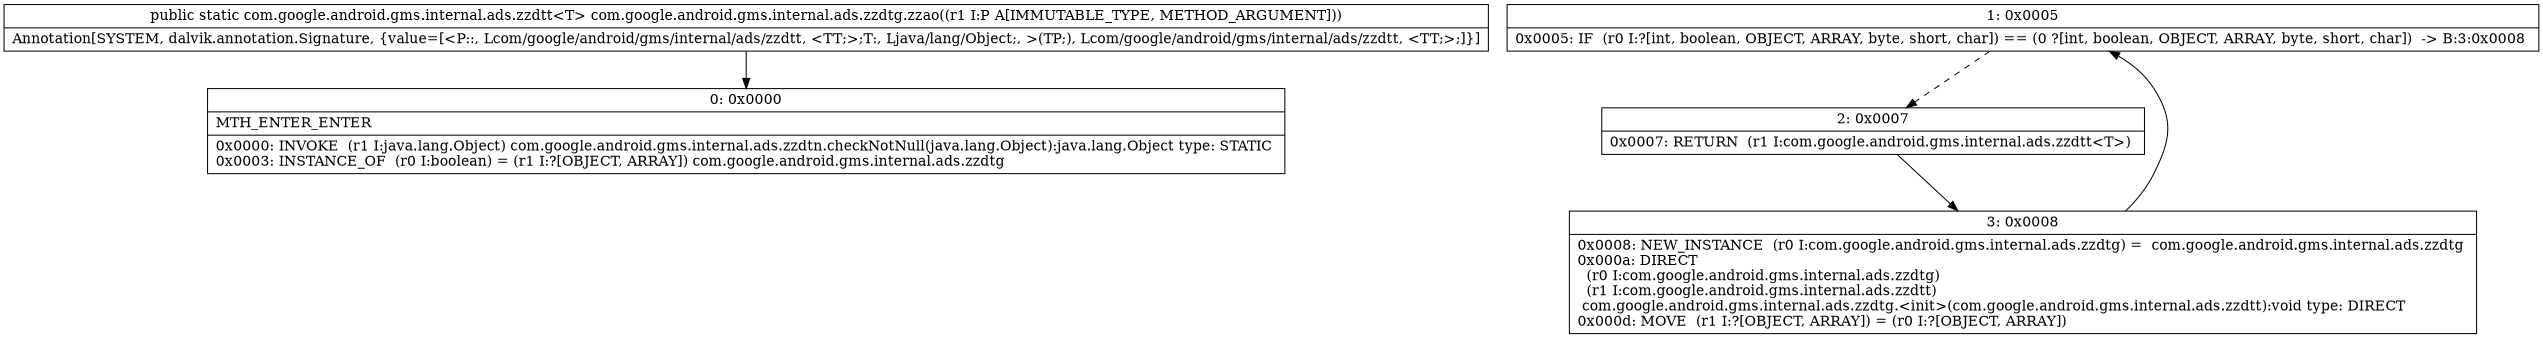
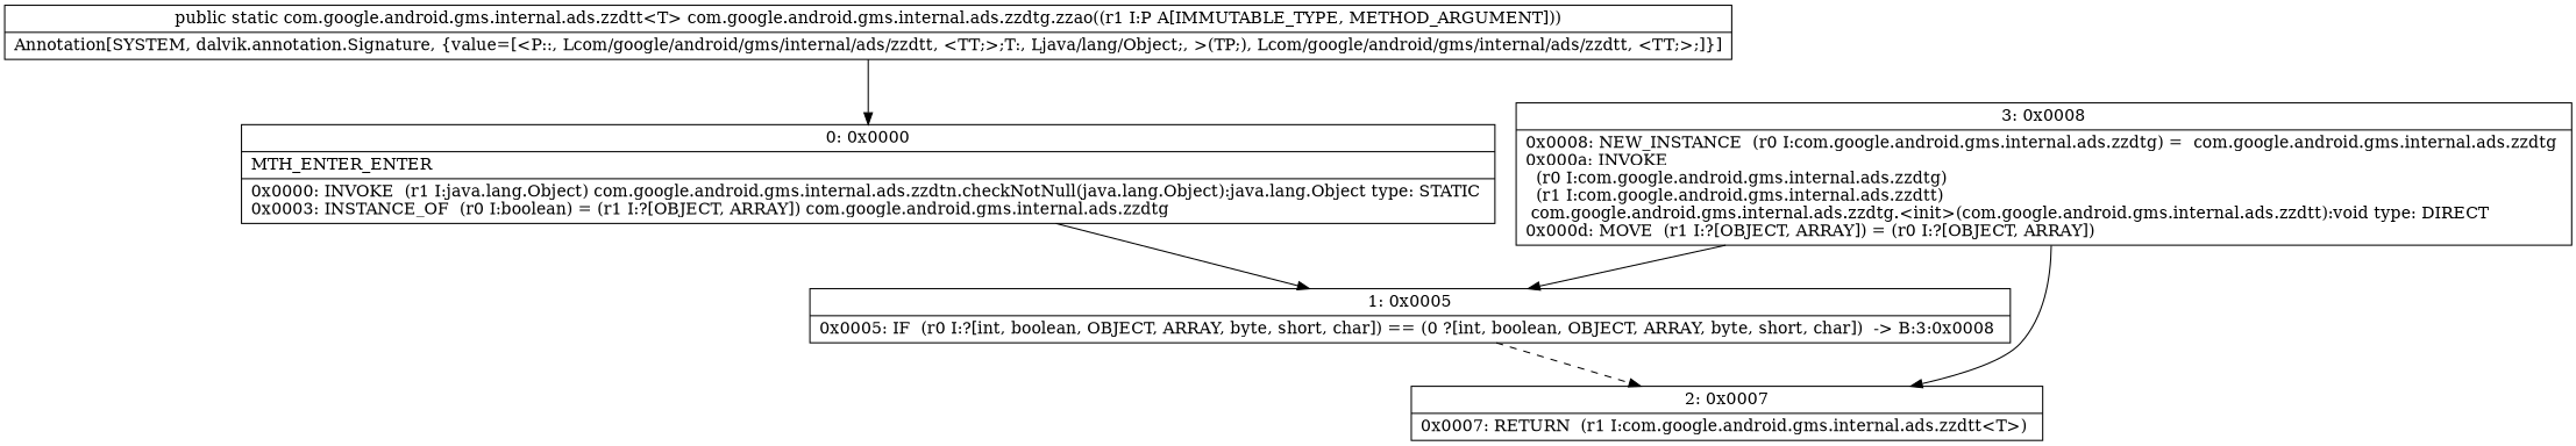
  digraph {
    node [shape=record]
    n1 [label="{0\:\ 0x0000|MTH_ENTER_ENTER\l|0x0000: INVOKE  (r1 I:java.lang.Object) com.google.android.gms.internal.ads.zzdtn.checkNotNull(java.lang.Object):java.lang.Object type: STATIC \l0x0003: INSTANCE_OF  (r0 I:boolean) = (r1 I:?[OBJECT, ARRAY]) com.google.android.gms.internal.ads.zzdtg \l}"]
    n2 [label="{1\:\ 0x0005|0x0005: IF  (r0 I:?[int, boolean, OBJECT, ARRAY, byte, short, char]) == (0 ?[int, boolean, OBJECT, ARRAY, byte, short, char])  \-\> B:3:0x0008 \l}"]
    n3 [label="{2\:\ 0x0007|0x0007: RETURN  (r1 I:com.google.android.gms.internal.ads.zzdtt\<T\>) \l}"]
-   n4 [label="{3\:\ 0x0008|0x0008: NEW_INSTANCE  (r0 I:com.google.android.gms.internal.ads.zzdtg) =  com.google.android.gms.internal.ads.zzdtg \l0x000a: DIRECT  \l  (r0 I:com.google.android.gms.internal.ads.zzdtg)\l  (r1 I:com.google.android.gms.internal.ads.zzdtt)\l com.google.android.gms.internal.ads.zzdtg.\<init\>(com.google.android.gms.internal.ads.zzdtt):void type: DIRECT \l0x000d: MOVE  (r1 I:?[OBJECT, ARRAY]) = (r0 I:?[OBJECT, ARRAY]) \l}"]
+   n4 [label="{3\:\ 0x0008|0x0008: NEW_INSTANCE  (r0 I:com.google.android.gms.internal.ads.zzdtg) =  com.google.android.gms.internal.ads.zzdtg \l0x000a: INVOKE  \l  (r0 I:com.google.android.gms.internal.ads.zzdtg)\l  (r1 I:com.google.android.gms.internal.ads.zzdtt)\l com.google.android.gms.internal.ads.zzdtg.\<init\>(com.google.android.gms.internal.ads.zzdtt):void type: DIRECT \l0x000d: MOVE  (r1 I:?[OBJECT, ARRAY]) = (r0 I:?[OBJECT, ARRAY]) \l}"]
    n5 [label="{public static com.google.android.gms.internal.ads.zzdtt\<T\> com.google.android.gms.internal.ads.zzdtg.zzao((r1 I:P A[IMMUTABLE_TYPE, METHOD_ARGUMENT]))  | Annotation[SYSTEM, dalvik.annotation.Signature, \{value=[\<P::, Lcom\/google\/android\/gms\/internal\/ads\/zzdtt, \<TT;\>;T:, Ljava\/lang\/Object;, \>(TP;), Lcom\/google\/android\/gms\/internal\/ads\/zzdtt, \<TT;\>;]\}]\l}"]
+   n1 -> n2
    n2 -> n3 [style=dashed]
    n4 -> n2
-   n3 -> n4
+   n4 -> n3
    n5 -> n1
  }
